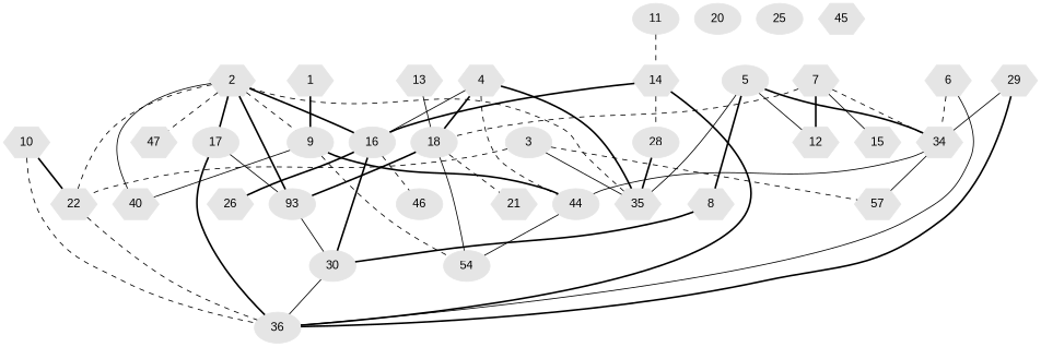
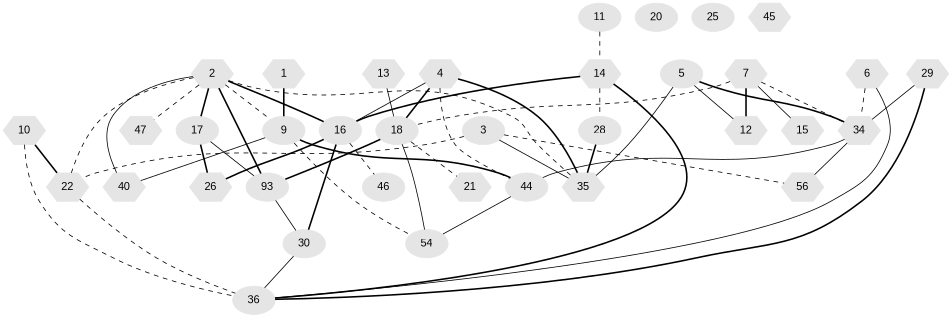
  graph {
    fontname="Liberation Sans"
    node [color=gray90 fontname="Liberation Sans" shape=hexagon style=filled]
    edge [fontname="Liberation Sans" style=bold]
    9 [shape=ellipse super="+32"]
    40 [super="+55"]
    44 [shape=ellipse super="+52"]
    54 [shape=ellipse]
    1
    2 [super="+49"]
    16 [shape=ellipse super="+19"]
    17 [shape=ellipse super="+51"]
    22 [super="+39"]
    n10 [label=93 shape=ellipse super="+31"]
    35 [super="+42"]
    47
    30 [shape=ellipse super="+41"]
    26
    46 [shape=ellipse]
    36 [shape=ellipse super="+38"]
    3 [shape=ellipse super="+24"]
-   56 [label=57]
+   56
    18 [shape=ellipse super="+48"]
    21
    4
    5 [shape=ellipse super="+33"]
-   8
    12 [super="+53"]
    34 [super="+50"]
    6
    7 [super="+27"]
    15
    10
    14 [super="+43"]
    28 [shape=ellipse super="+37"]
    11 [shape=ellipse]
    13
    20 [shape=ellipse]
    25 [shape=ellipse]
    29
    45
    9 -- 40 [style=solid]
    9 -- 44
    9 -- 54 [style=dashed]
    44 -- 54 [style=solid]
    1 -- 9
    2 -- 9 [style=dashed]
    2 -- 40 [style=solid]
    2 -- 16
    2 -- 17
    2 -- 22 [style=dashed]
    2 -- n10
    2 -- 35 [style=dashed]
    2 -- 47 [style=dashed]
    16 -- 30
    16 -- 26
    16 -- 46 [style=dashed]
    17 -- n10 [style=solid]
-   17 -- 36 [weight=2]
+   17 -- 26 [weight=2]
    22 -- 36 [style=dashed]
    n10 -- 30 [style=solid]
    30 -- 36 [style=solid]
    3 -- 22 [style=dashed]
    3 -- 35 [style=solid]
    3 -- 56 [style=dashed]
    18 -- 54 [style=solid]
    18 -- n10
    18 -- 21 [style=dashed]
    4 -- 44 [style=dashed]
    4 -- 16 [style=solid]
    4 -- 35
    4 -- 18
    5 -- 35 [style=solid]
-   5 -- 8
    5 -- 12 [style=solid]
    5 -- 34
-   8 -- 30
    34 -- 44 [style=solid]
    34 -- 56 [style=solid]
    6 -- 36 [style=solid]
    6 -- 34 [style=dashed]
    7 -- 18 [style=dashed weight=2]
    7 -- 12
    7 -- 34 [style=dashed]
    7 -- 15 [style=solid]
    10 -- 22
    10 -- 36 [style=dashed]
    14 -- 16
    14 -- 36
    14 -- 28 [style=dashed]
    28 -- 35
    11 -- 14 [style=dashed]
    13 -- 18 [style=solid]
    29 -- 36
    29 -- 34 [style=solid]
  }
